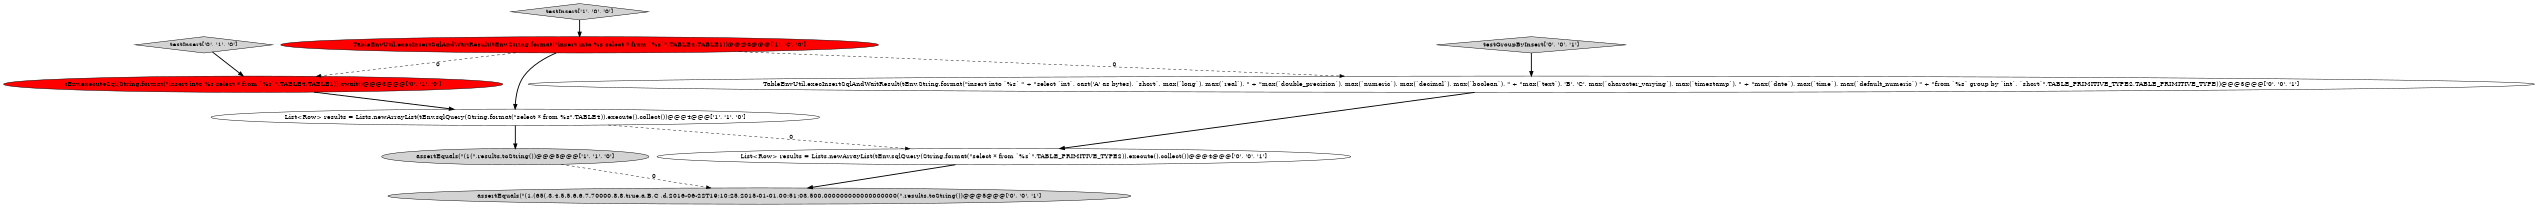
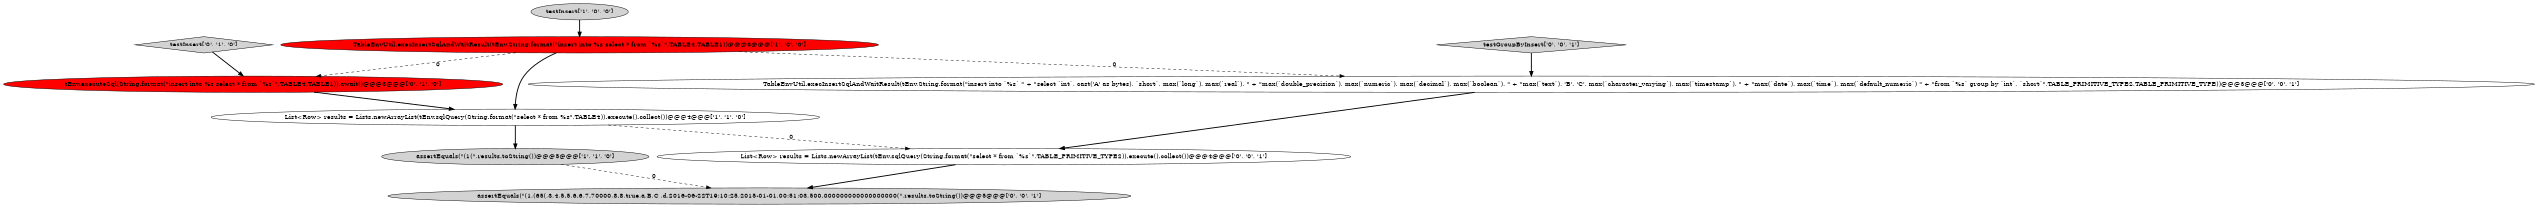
  digraph {
    node [fillcolor=lightgray shape=ellipse style=filled]
    edge [style=bold]
    n1 [label="testInsert['0', '1', '0']" shape=diamond]
    n2 [fillcolor=red label="tEnv.executeSql(String.format(\"insert into %s select * from `%s`\",TABLE4,TABLE1)).await()@@@3@@@['0', '1', '0']"]
    n3 [fillcolor=white label="List<Row> results = Lists.newArrayList(tEnv.sqlQuery(String.format(\"select * from %s\",TABLE4)).execute().collect())@@@4@@@['1', '1', '0']"]
    n4 [label="assertEquals(\"(1(\",results.toString())@@@5@@@['1', '1', '0']"]
    n5 [fillcolor=white label="List<Row> results = Lists.newArrayList(tEnv.sqlQuery(String.format(\"select * from `%s`\",TABLE_PRIMITIVE_TYPE2)).execute().collect())@@@4@@@['0', '0', '1']"]
-   n6 [label="testInsert['1', '0', '0']" shape=diamond]
+   n6 [label="testInsert['1', '0', '0']"]
    n7 [fillcolor=red label="TableEnvUtil.execInsertSqlAndWaitResult(tEnv,String.format(\"insert into %s select * from `%s`\",TABLE4,TABLE1))@@@3@@@['1', '0', '0']"]
    n8 [fillcolor=white label="TableEnvUtil.execInsertSqlAndWaitResult(tEnv,String.format(\"insert into `%s` \" + \"select `int`, cast('A' as bytes), `short`, max(`long`), max(`real`), \" + \"max(`double_precision`), max(`numeric`), max(`decimal`), max(`boolean`), \" + \"max(`text`), 'B', 'C', max(`character_varying`), max(`timestamp`), \" + \"max(`date`), max(`time`), max(`default_numeric`) \" + \"from `%s` group by `int`, `short`\",TABLE_PRIMITIVE_TYPE2,TABLE_PRIMITIVE_TYPE))@@@3@@@['0', '0', '1']"]
    n9 [label="assertEquals(\"(1,(65(,3,4,5.5,6.6,7.70000,8.8,true,a,B,C ,d,2016-06-22T19:10:25,2015-01-01,00:51:03,500.000000000000000000(\",results.toString())@@@5@@@['0', '0', '1']"]
    n10 [label="testGroupByInsert['0', '0', '1']" shape=diamond]
    n1 -> n2
    n2 -> n3
    n3 -> n4
    n3 -> n5 [label=0 style=dashed]
    n4 -> n9 [label=0 style=dashed]
    n5 -> n9
    n6 -> n7
    n7 -> n2 [label=0 style=dashed]
    n7 -> n3
    n7 -> n8 [label=0 style=dashed]
    n8 -> n5
    n10 -> n8
  }
